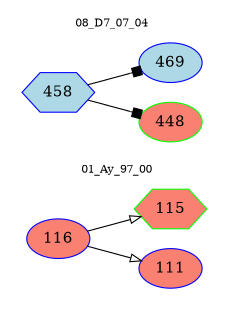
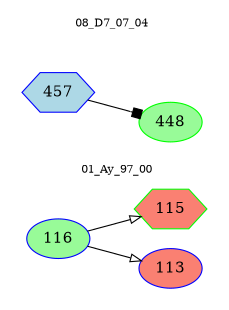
  digraph {
    rankdir=LR
    node [color=blue fillcolor=palegreen shape=ellipse style=filled]
    edge [arrowhead=onormal color=black]
-   n1 [fillcolor=salmon label=116]
-   n2 [fillcolor=salmon label=111]
+   n1 [label=116]
+   n2 [fillcolor=salmon label=113]
    n3 [color=green fillcolor=salmon label=115 shape=hexagon]
-   n4 [fillcolor=lightblue label=458 shape=hexagon]
-   n5 [color=green fillcolor=salmon label=448]
-   n6 [fillcolor=lightblue label=469]
+   n4 [fillcolor=lightblue label=457 shape=hexagon]
+   n5 [color=green label=448]
    subgraph cluster_1 {
      color=white
      fontsize=10
      label="01_Ay_97_00"
      n1
      n2
      n3
    }
    subgraph cluster_2 {
      color=white
      fontsize=10
      label="08_D7_07_04"
      n4
      n5
-     n6
    }
    n1 -> n2
    n1 -> n3
    n4 -> n5 [arrowhead=box]
-   n4 -> n6 [arrowhead=box]
  }
